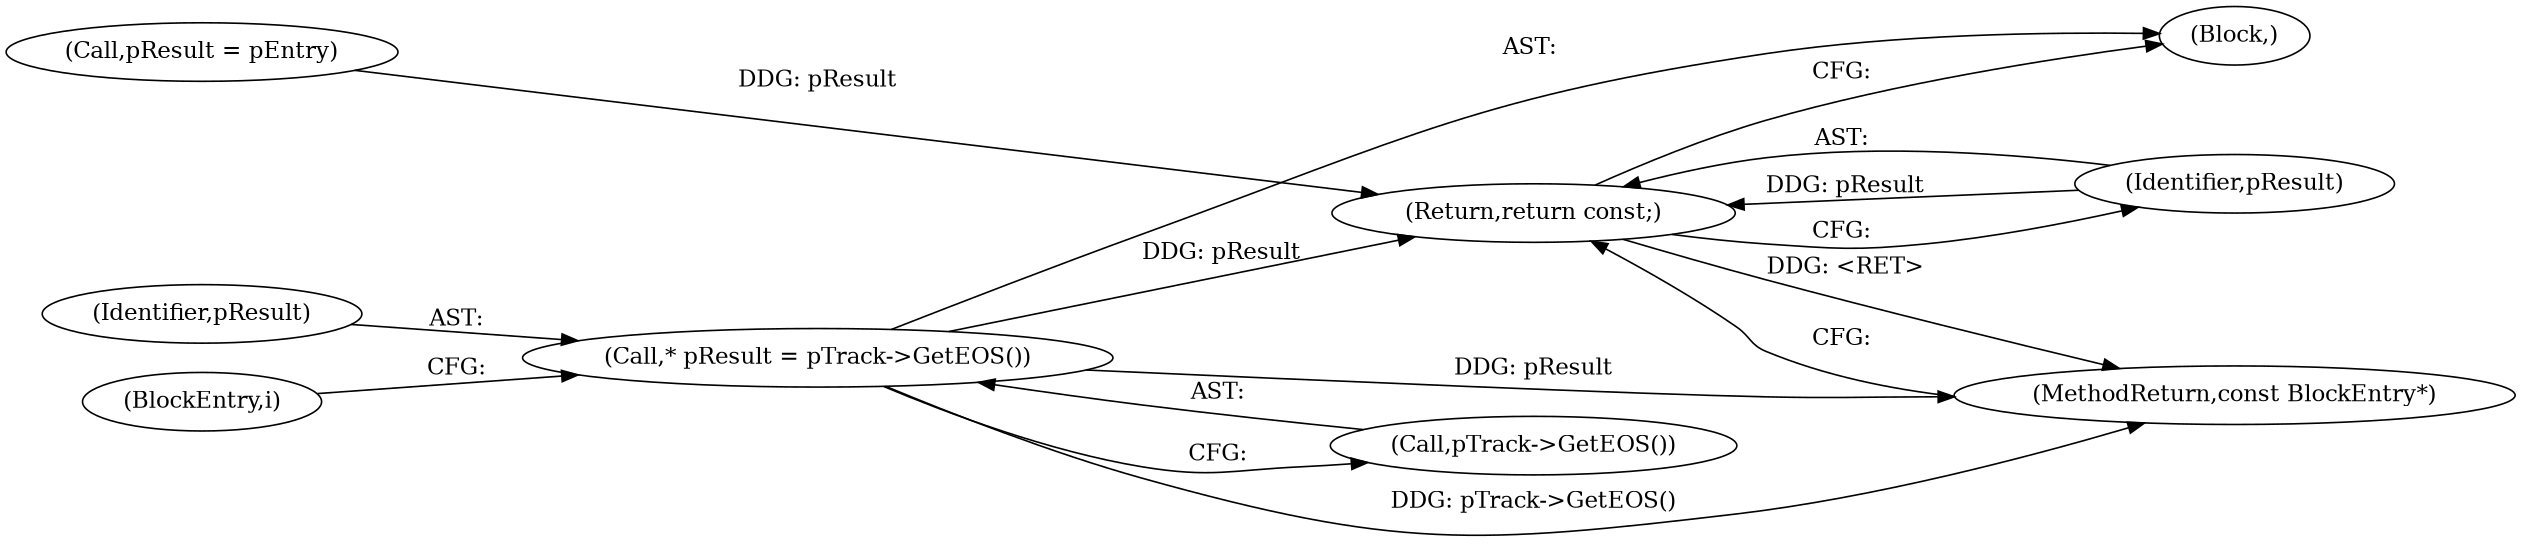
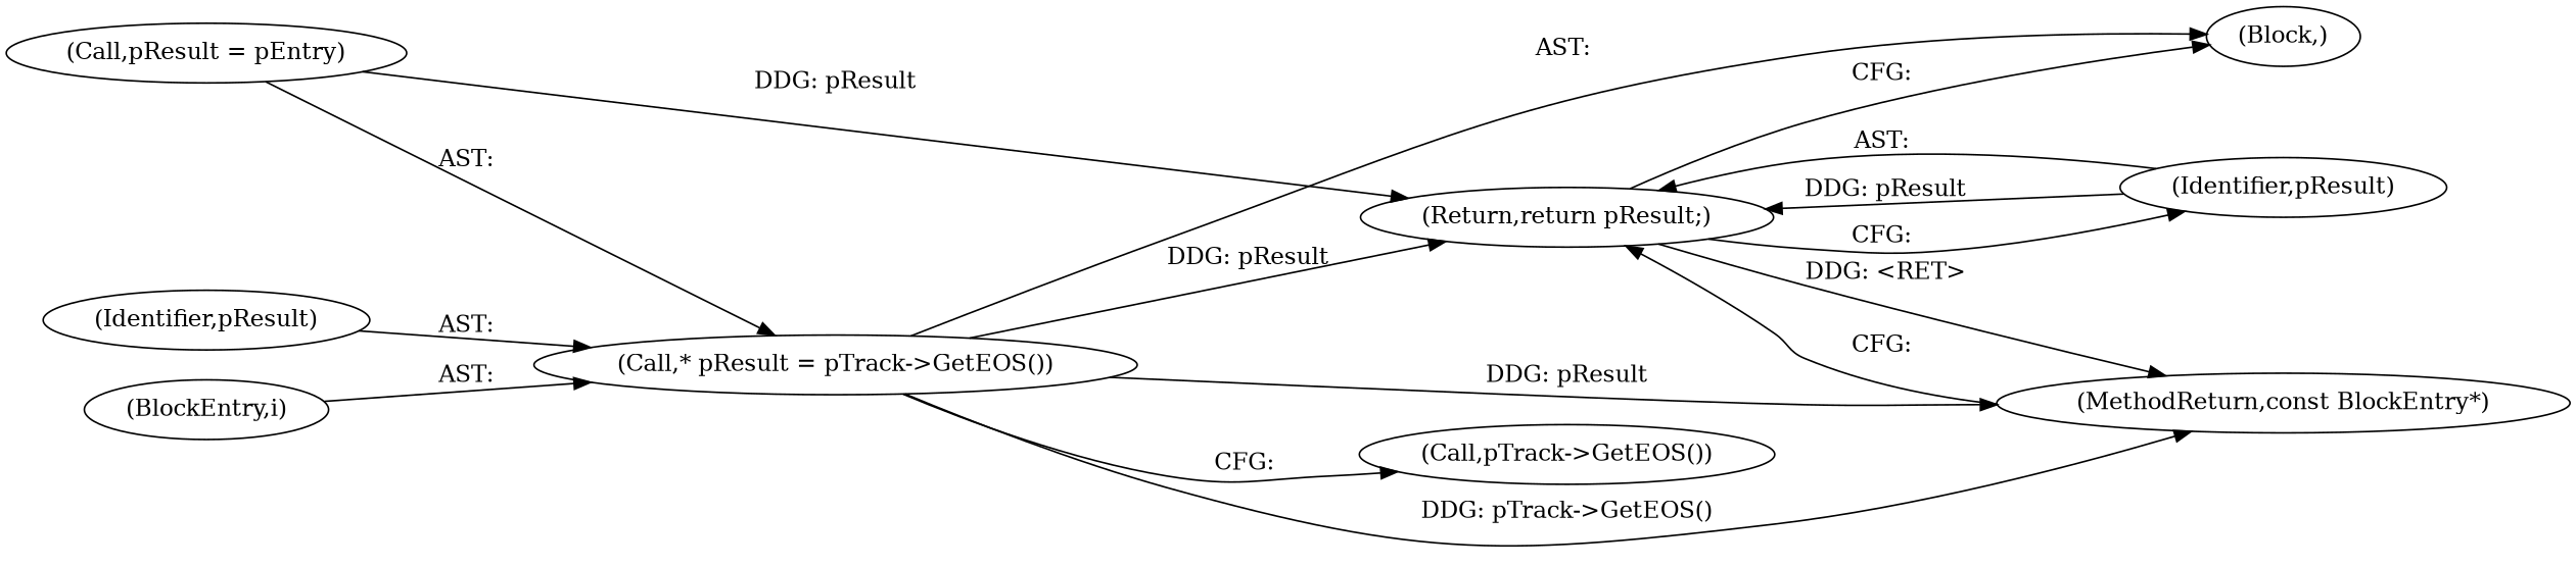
  digraph {
    rankdir=LR
    n1 [label="(Call,* pResult = pTrack->GetEOS())"]
-   n2 [label="(Return,return const;)"]
+   n2 [label="(Return,return pResult;)"]
    n3 [label="(MethodReturn,const BlockEntry*)"]
    n4 [label="(Call,pTrack->GetEOS())"]
    n5 [label="(Block,)"]
    n6 [label="(Identifier,pResult)"]
    n7 [label="(Call,pResult = pEntry)"]
    n8 [label="(BlockEntry,i)"]
    n9 [label="(Identifier,pResult)"]
    n1 -> n2 [label="DDG: pResult"]
    n1 -> n3 [label="DDG: pResult"]
    n1 -> n3 [label="DDG: pTrack->GetEOS()"]
    n1 -> n4 [label="CFG: "]
    n1 -> n5 [label="AST: "]
    n2 -> n3 [label="DDG: <RET>"]
    n2 -> n5 [label="CFG: "]
    n2 -> n6 [label="CFG: "]
    n3 -> n2 [label="CFG: "]
-   n4 -> n1 [label="AST: "]
+   n7 -> n1 [label="AST: "]
    n6 -> n2 [label="AST: "]
    n6 -> n2 [label="DDG: pResult"]
    n7 -> n2 [label="DDG: pResult"]
-   n8 -> n1 [label="CFG: "]
+   n8 -> n1 [label="AST: "]
    n9 -> n1 [label="AST: "]
  }
